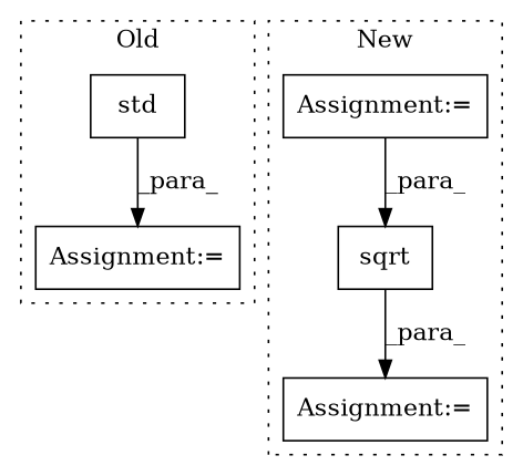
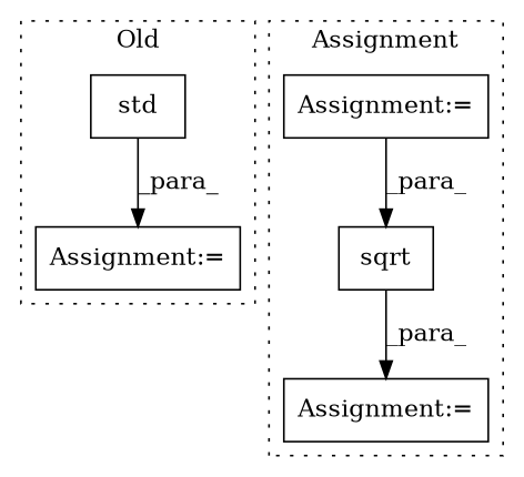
  digraph {
    node [a=7 l=1 shape=box]
    n1 [a=32 l="4,1" label=std s="3042,3119"]
    n2 [label="Assignment:=" s=3035]
    n3 [a=32 l="5,1" label=sqrt s="3709,3745"]
    n4 [label="Assignment:=" s=3423]
    n5 [label="Assignment:=" s=3703]
    subgraph cluster_1 {
      label=Old
      style=dotted
      n1
      n2
    }
    subgraph cluster_2 {
-     label=New
+     label=Assignment
      style=dotted
      n3
      n4
      n5
    }
    n1 -> n2 [label=_para_]
    n3 -> n5 [label=_para_]
    n4 -> n3 [label=_para_]
  }
